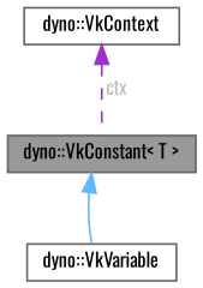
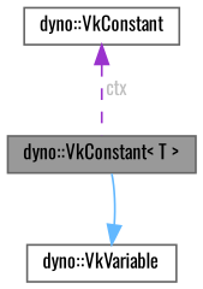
  digraph {
    fontname=Oswald
    node [color=gray40 fillcolor=white fontname=Oswald fontsize=10 shape=box style=filled]
    edge [dir=back fontname=Oswald fontsize=10 labelfontname=Helvetica labelfontsize=10]
    n1 [fillcolor=grey60 fontcolor=black height=0.2 label="dyno::VkConstant\< T \>" width=0.4]
    n2 [height=0.2 label="dyno::VkVariable" width=0.4]
-   n3 [height=0.2 label="dyno::VkContext" width=0.4]
-   n1 -> n2 [color=steelblue1 style=solid]
+   n3 [height=0.2 label="dyno::VkConstant" width=0.4]
+   n2 -> n1 [color=steelblue1 style=solid]
    n3 -> n1 [color=darkorchid3 fontcolor=grey label=" ctx" style=dashed]
  }
